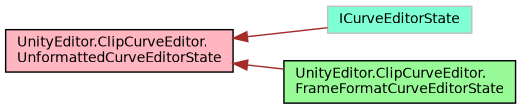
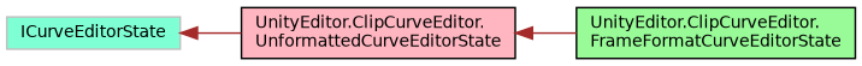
  digraph {
    rankdir=LR
    node [color=black fontname=Helvetica fontsize=10 shape=record style=filled]
    edge [color=brown dir=back fontname=Helvetica fontsize=10 labelfontname=Helvetica labelfontsize=10 style=solid]
    n1 [color=grey75 fillcolor=aquamarine height=0.2 label=ICurveEditorState width=0.4]
    n2 [fillcolor=lightpink height=0.2 label="UnityEditor.ClipCurveEditor.\lUnformattedCurveEditorState" width=0.4]
    n3 [fillcolor=palegreen height=0.2 label="UnityEditor.ClipCurveEditor.\lFrameFormatCurveEditorState" width=0.4]
-   n2 -> n1
+   n1 -> n2
    n2 -> n3
  }
